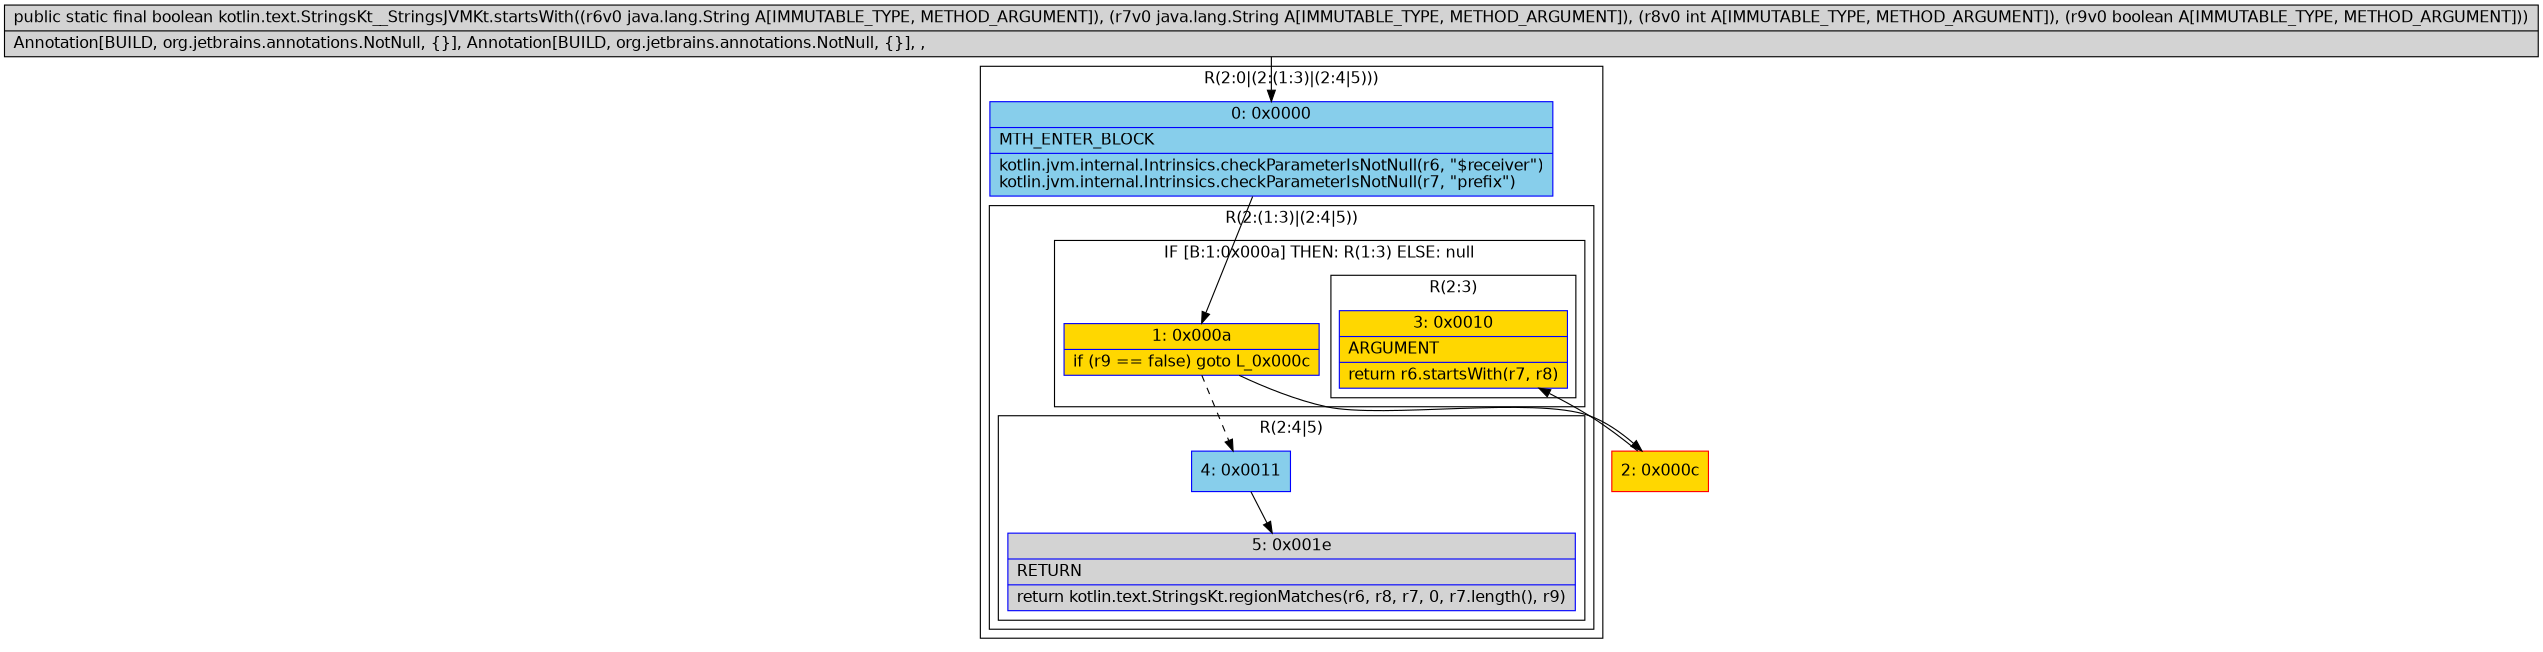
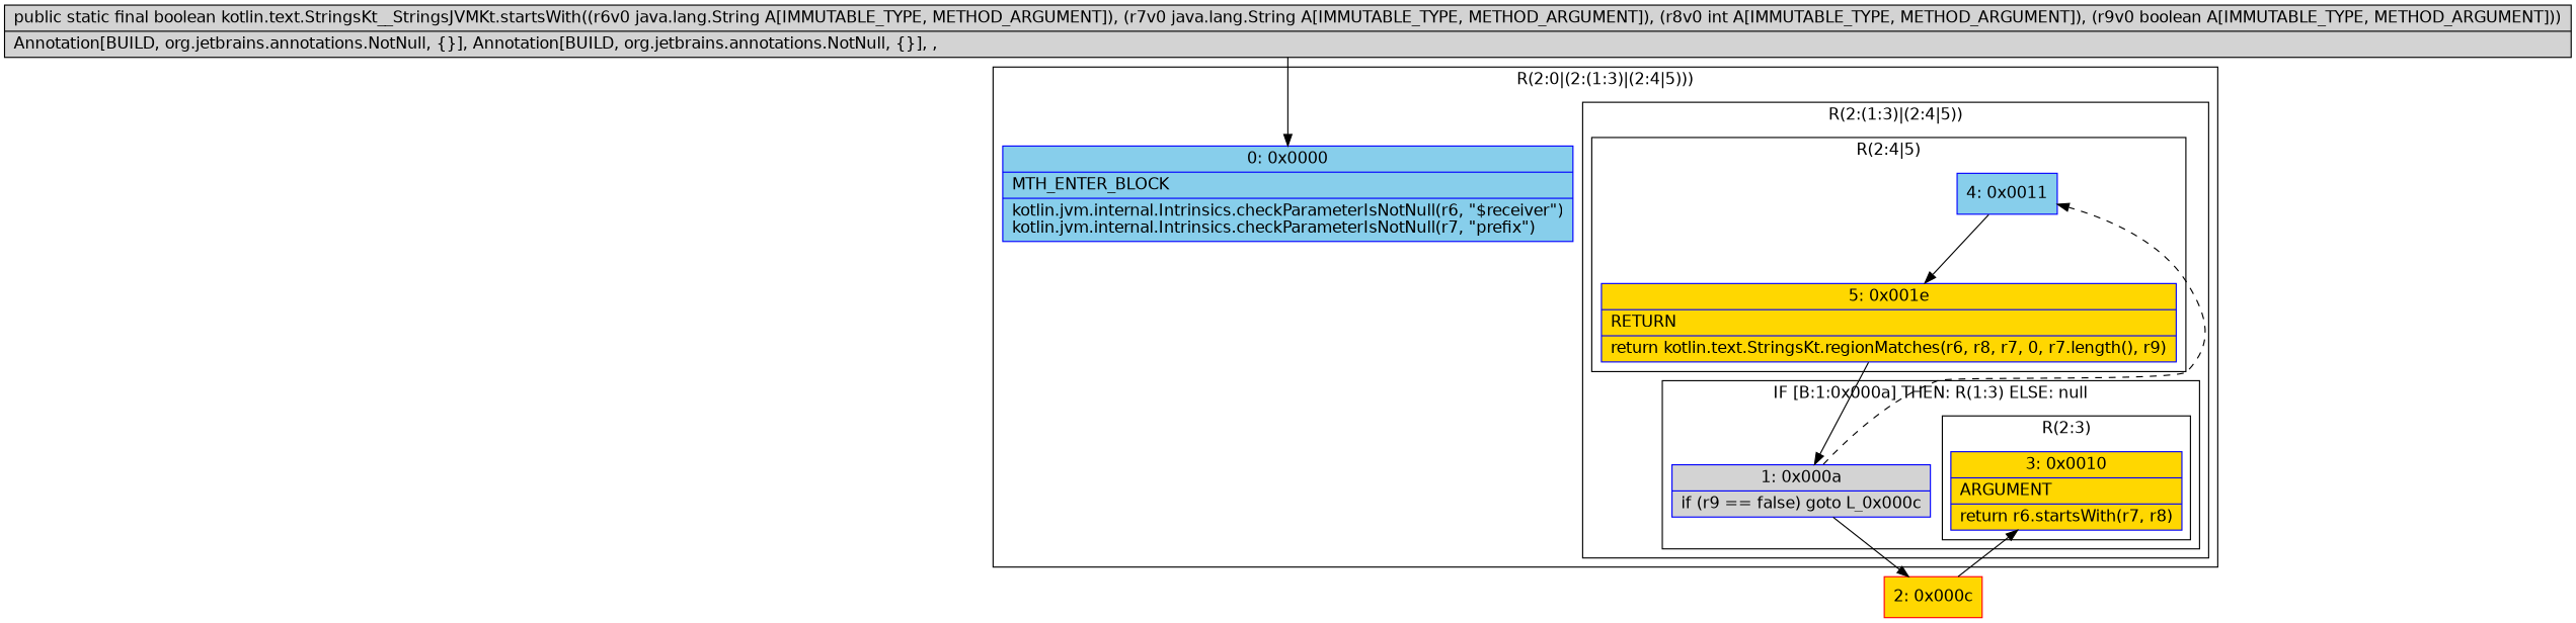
  digraph {
    fontname="DejaVu Sans"
    node [color=blue fillcolor=gold fontname="DejaVu Sans" shape=record style=filled]
    edge [fontname="DejaVu Sans"]
    n1 [label="{3\:\ 0x0010|ARGUMENT\l|return r6.startsWith(r7, r8)\l}"]
-   n2 [label="{1\:\ 0x000a|if (r9 == false) goto L_0x000c\l}"]
+   n2 [fillcolor=lightgrey label="{1\:\ 0x000a|if (r9 == false) goto L_0x000c\l}"]
    n3 [fillcolor=skyblue label="{4\:\ 0x0011}"]
-   n4 [fillcolor=lightgrey label="{5\:\ 0x001e|RETURN\l|return kotlin.text.StringsKt.regionMatches(r6, r8, r7, 0, r7.length(), r9)\l}"]
+   n4 [label="{5\:\ 0x001e|RETURN\l|return kotlin.text.StringsKt.regionMatches(r6, r8, r7, 0, r7.length(), r9)\l}"]
    n5 [fillcolor=skyblue label="{0\:\ 0x0000|MTH_ENTER_BLOCK\l|kotlin.jvm.internal.Intrinsics.checkParameterIsNotNull(r6, \"$receiver\")\lkotlin.jvm.internal.Intrinsics.checkParameterIsNotNull(r7, \"prefix\")\l}"]
    n6 [color=red label="{2\:\ 0x000c}"]
    n7 [fillcolor=lightgrey label="{public static final boolean kotlin.text.StringsKt__StringsJVMKt.startsWith((r6v0 java.lang.String A[IMMUTABLE_TYPE, METHOD_ARGUMENT]), (r7v0 java.lang.String A[IMMUTABLE_TYPE, METHOD_ARGUMENT]), (r8v0 int A[IMMUTABLE_TYPE, METHOD_ARGUMENT]), (r9v0 boolean A[IMMUTABLE_TYPE, METHOD_ARGUMENT]))  | Annotation[BUILD, org.jetbrains.annotations.NotNull, \{\}], Annotation[BUILD, org.jetbrains.annotations.NotNull, \{\}], , \l}" color=""]
    subgraph cluster_1 {
      label="R(2:0|(2:(1:3)|(2:4|5)))"
      n5
      subgraph cluster_2 {
        label="R(2:(1:3)|(2:4|5))"
        subgraph cluster_3 {
          label="IF [B:1:0x000a] THEN: R(1:3) ELSE: null"
          n2
          subgraph cluster_4 {
            label="R(2:3)"
            n1
          }
        }
        subgraph cluster_5 {
          label="R(2:4|5)"
          n3
          n4
        }
      }
    }
    n2 -> n3 [style=dashed]
    n2 -> n6
    n3 -> n4
-   n5 -> n2
+   n4 -> n2
    n6 -> n1
    n7 -> n5
  }
